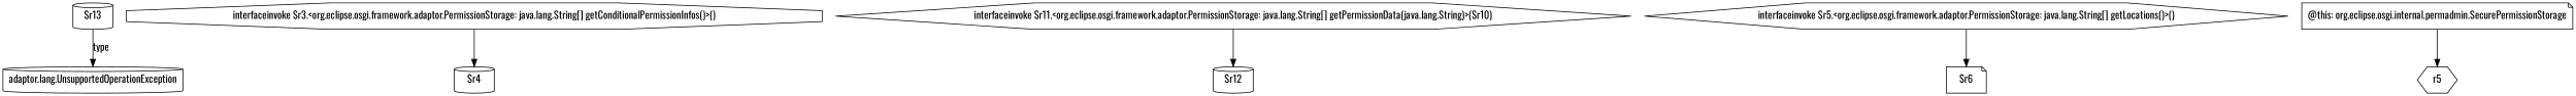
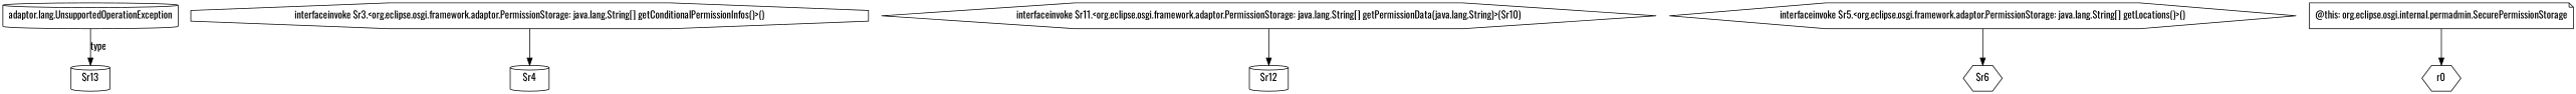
  digraph {
    fontname=Oswald
    node [fontname=Oswald shape=cylinder]
    edge [fontname=Oswald]
    n1 [label="adaptor.lang.UnsupportedOperationException"]
    n2 [label="$r13"]
    n3 [label="interfaceinvoke $r3.<org.eclipse.osgi.framework.adaptor.PermissionStorage: java.lang.String[] getConditionalPermissionInfos()>()" shape=octagon]
    n4 [label="$r4"]
    n5 [label="interfaceinvoke $r11.<org.eclipse.osgi.framework.adaptor.PermissionStorage: java.lang.String[] getPermissionData(java.lang.String)>($r10)" shape=hexagon]
    n6 [label="$r12"]
    n7 [label="interfaceinvoke $r5.<org.eclipse.osgi.framework.adaptor.PermissionStorage: java.lang.String[] getLocations()>()" shape=hexagon]
-   n8 [label="$r6" shape=note]
+   n8 [label="$r6" shape=hexagon]
    n9 [label="@this: org.eclipse.osgi.internal.permadmin.SecurePermissionStorage" shape=note]
-   n10 [label=r5 shape=hexagon]
-   n2 -> n1 [label=type]
+   n10 [label=r0 shape=hexagon]
+   n1 -> n2 [label=type]
    n3 -> n4
    n5 -> n6
    n7 -> n8
    n9 -> n10
  }
